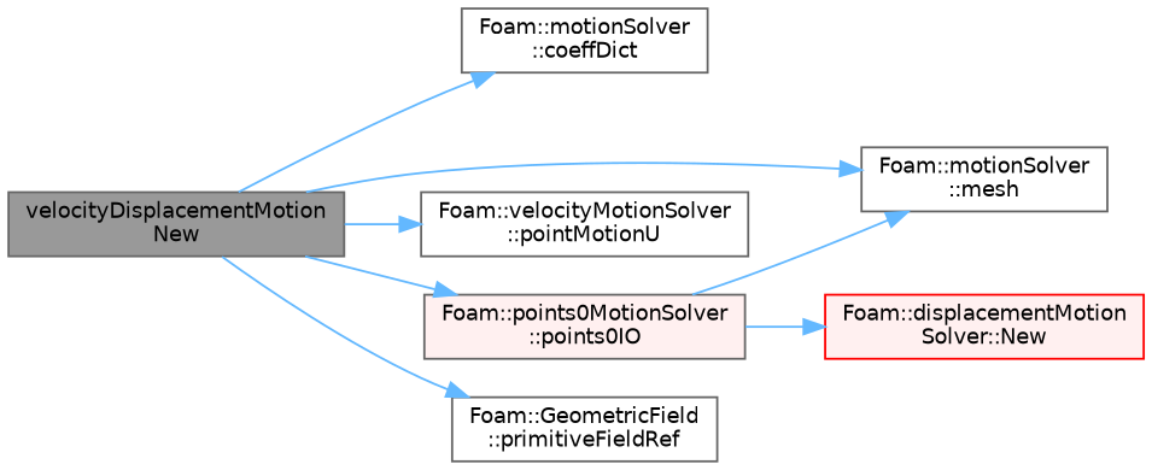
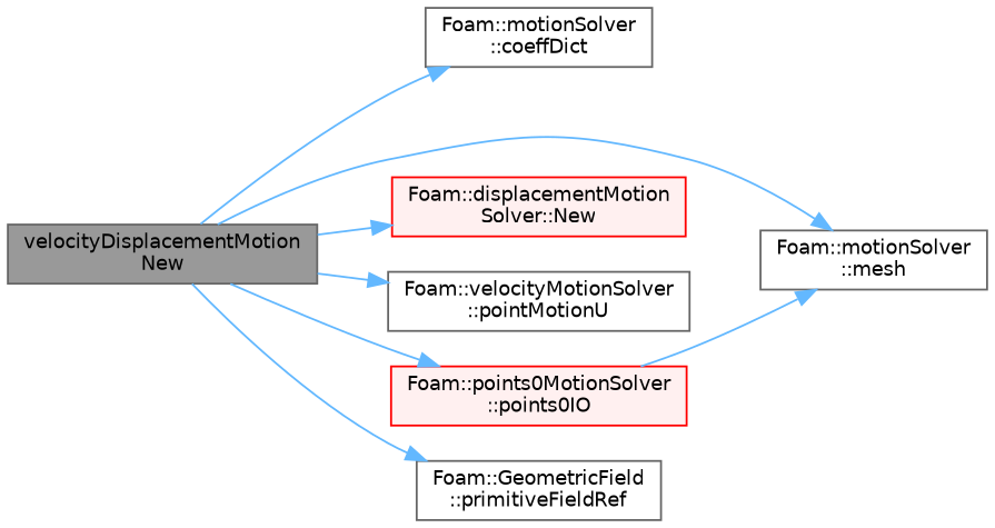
  digraph {
    rankdir=LR
    node [color=grey40 fillcolor=white fontname=Helvetica fontsize=10 shape=box style=filled]
    edge [color=steelblue1 fontname=Helvetica fontsize=10 labelfontname=Helvetica labelfontsize=10 style=solid]
    n1 [color=gray40 fillcolor=grey60 fontcolor=black height=0.2 label="velocityDisplacementMotion\lNew" width=0.4]
    n2 [height=0.2 label="Foam::motionSolver\l::coeffDict" width=0.4]
    n3 [height=0.2 label="Foam::motionSolver\l::mesh" width=0.4]
    n4 [color=red fillcolor="#FFF0F0" height=0.2 label="Foam::displacementMotion\lSolver::New" width=0.4]
    n5 [height=0.2 label="Foam::velocityMotionSolver\l::pointMotionU" width=0.4]
-   n6 [fillcolor="#FFF0F0" height=0.2 label="Foam::points0MotionSolver\l::points0IO" width=0.4]
+   n6 [color=red fillcolor="#FFF0F0" height=0.2 label="Foam::points0MotionSolver\l::points0IO" width=0.4]
    n7 [height=0.2 label="Foam::GeometricField\l::primitiveFieldRef" width=0.4]
    n1 -> n2
    n1 -> n3
-   n6 -> n4
+   n1 -> n4
    n1 -> n5
    n1 -> n6
    n1 -> n7
    n6 -> n3
  }
